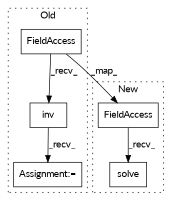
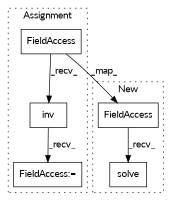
  digraph {
    fontname=Lato
    node [a=32 fontname=Lato l=12 shape=box]
    edge [fontname=Lato]
    n1 [l="4,1" label=inv s="5908,5930"]
    n2 [a=22 label=FieldAccess s=5895]
-   n3 [a=7 l=1 label="Assignment:=" s=6357]
+   n3 [a=7 l=1 label="FieldAccess:=" s=6357]
    n4 [l="6,1" label=solve s="7913,8083"]
    n5 [a=22 label=FieldAccess s=7900]
    subgraph cluster_1 {
-     label=Old
+     label=Assignment
      style=dotted
      n1
      n2
      n3
    }
    subgraph cluster_2 {
      label=New
      style=dotted
      n4
      n5
    }
    n1 -> n3 [label=_recv_]
    n2 -> n1 [label=_recv_]
    n2 -> n5 [label=_map_]
    n5 -> n4 [label=_recv_]
  }
